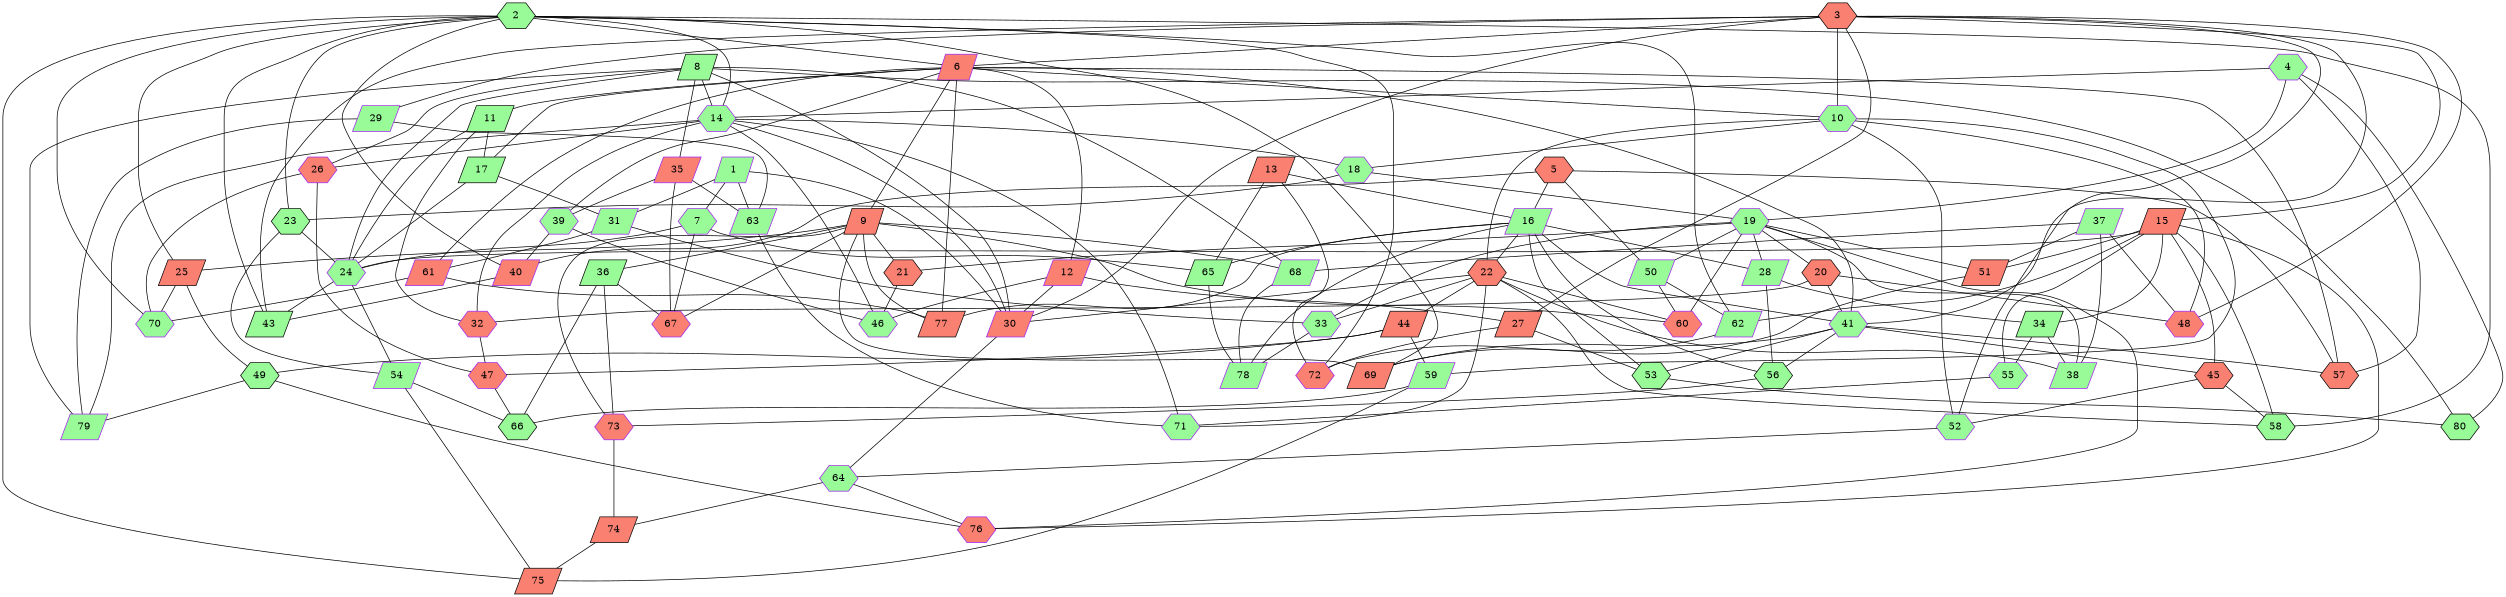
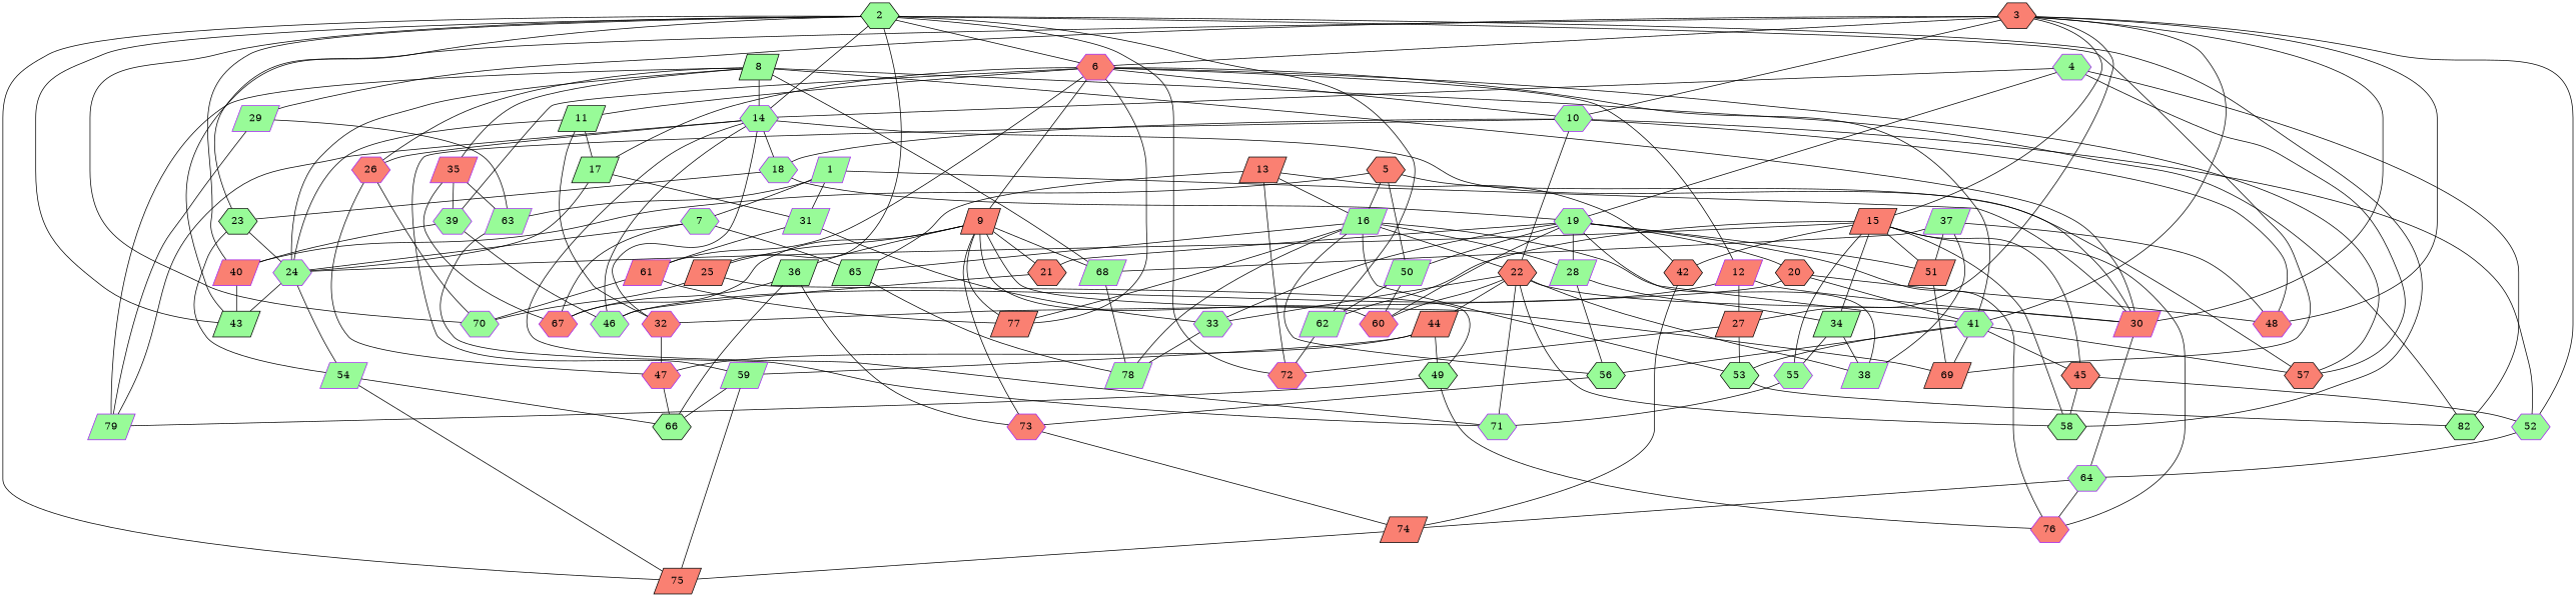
  graph {
    node [color=purple fillcolor=palegreen shape=hexagon style=filled]
    edge [weight=1.0]
    1 [shape=parallelogram]
    7
    30 [fillcolor=salmon shape=parallelogram]
    31 [shape=parallelogram]
    63 [shape=parallelogram]
    24
    65 [color=black shape=parallelogram]
    67 [fillcolor=salmon]
    64
    61 [fillcolor=salmon shape=parallelogram]
    33
    71
    2 [color=black]
-   6 [fillcolor=salmon shape=parallelogram]
+   6 [fillcolor=salmon]
    14
    23 [color=black]
    25 [color=black fillcolor=salmon shape=parallelogram]
    40 [fillcolor=salmon shape=parallelogram]
    43 [color=black shape=parallelogram]
    58 [color=black]
    62 [shape=parallelogram]
    69 [color=black fillcolor=salmon shape=parallelogram]
    70
    72 [fillcolor=salmon]
    75 [color=black fillcolor=salmon shape=parallelogram]
    10
    41
    57 [color=black fillcolor=salmon]
    9 [color=black fillcolor=salmon shape=parallelogram]
    11 [color=black shape=parallelogram]
    12 [fillcolor=salmon shape=parallelogram]
    17 [color=black shape=parallelogram]
    39
    77 [color=black fillcolor=salmon shape=parallelogram]
    26 [fillcolor=salmon]
    79 [shape=parallelogram]
    18
    32 [fillcolor=salmon]
    46
    54 [shape=parallelogram]
    49 [color=black]
    3 [color=black fillcolor=salmon]
    15 [color=black fillcolor=salmon shape=parallelogram]
    27 [color=black fillcolor=salmon shape=parallelogram]
    29 [shape=parallelogram]
    48 [fillcolor=salmon]
    52
    22 [color=black fillcolor=salmon]
    59 [shape=parallelogram]
+   42 [color=black fillcolor=salmon]
    34 [color=black shape=parallelogram]
    45 [color=black fillcolor=salmon]
    51 [color=black fillcolor=salmon shape=parallelogram]
    55
    76 [fillcolor=salmon]
    53 [color=black]
    56 [color=black]
    4
    19
-   80 [color=black]
+   80 [color=black label=82]
    50 [shape=parallelogram]
    21 [color=black fillcolor=salmon]
    60 [fillcolor=salmon]
    28 [shape=parallelogram]
    20 [color=black fillcolor=salmon]
    38 [shape=parallelogram]
    5 [color=black fillcolor=salmon]
    16 [shape=parallelogram]
    78 [shape=parallelogram]
    68 [shape=parallelogram]
    36 [color=black shape=parallelogram]
    73 [fillcolor=salmon]
    8 [color=black shape=parallelogram]
    35 [fillcolor=salmon shape=parallelogram]
    47 [fillcolor=salmon]
    66 [color=black]
    74 [color=black fillcolor=salmon shape=parallelogram]
    44 [color=black fillcolor=salmon shape=parallelogram]
    13 [color=black fillcolor=salmon shape=parallelogram]
    37 [shape=parallelogram]
    1 -- 7
    1 -- 30
    1 -- 31
    1 -- 63
    7 -- 24
    7 -- 65
    7 -- 67
    30 -- 64
    31 -- 61
    31 -- 33
    63 -- 71
    24 -- 43
    24 -- 54
    65 -- 78
    64 -- 76
    64 -- 74
    61 -- 70
    61 -- 77
    33 -- 78
    2 -- 6
    2 -- 14
    2 -- 23
    2 -- 25
    2 -- 40
    2 -- 43
    2 -- 58
    2 -- 62
    2 -- 69
    2 -- 70
    2 -- 72
    2 -- 75
    6 -- 61
    6 -- 10
    6 -- 41
    6 -- 57
    6 -- 9
    6 -- 11
    6 -- 12
    6 -- 17
    6 -- 39
    6 -- 77
    14 -- 30 [weight=2.0]
    14 -- 71
    14 -- 26
    14 -- 79
    14 -- 18
    14 -- 32
    14 -- 46
    23 -- 24
    23 -- 54
    25 -- 70
    25 -- 49
    40 -- 43
    62 -- 72
    10 -- 18
    10 -- 48
    10 -- 52
    10 -- 22
    10 -- 59
    41 -- 69
    41 -- 57
    41 -- 45
    41 -- 53
    41 -- 56
    9 -- 67
    9 -- 25
    9 -- 69
    9 -- 77
    9 -- 21
    9 -- 60
    9 -- 68
    9 -- 36
    9 -- 73
    11 -- 24
    11 -- 17
    11 -- 32
    12 -- 30
    12 -- 46
    12 -- 27
    17 -- 31
    17 -- 24
    39 -- 40
    39 -- 46
    26 -- 70
    26 -- 47
    18 -- 23
    18 -- 19
    32 -- 47
    54 -- 75
    54 -- 66
    49 -- 79
    49 -- 76
    3 -- 30
    3 -- 6
    3 -- 43
    3 -- 10 [weight=2.0]
    3 -- 41
    3 -- 15
    3 -- 27
    3 -- 29 [weight=2.0]
    3 -- 48
    3 -- 52
    15 -- 24
    15 -- 58
    15 -- 62
+   15 -- 42 [weight=2.0]
    15 -- 34
    15 -- 45
    15 -- 51
    15 -- 55 [weight=2.0]
    15 -- 76
    27 -- 72
    27 -- 53
    29 -- 63
    29 -- 79
    52 -- 64
    22 -- 30
    22 -- 33
    22 -- 71
    22 -- 58
    22 -- 60
    22 -- 38
    22 -- 44
    59 -- 75
    59 -- 66
+   42 -- 74
    34 -- 55
    34 -- 38
    45 -- 58
    45 -- 52
    51 -- 69
    55 -- 71
    53 -- 80
    56 -- 73
    4 -- 14
    4 -- 57
    4 -- 19
    4 -- 80
    19 -- 33
    19 -- 51
    19 -- 76
    19 -- 50
    19 -- 21 [weight=2.0]
    19 -- 60
    19 -- 28
    19 -- 20
    19 -- 38
    50 -- 62
    50 -- 60
    21 -- 46
    28 -- 34
    28 -- 56
    20 -- 41
    20 -- 32
    20 -- 48
    5 -- 40
    5 -- 57
    5 -- 50
    5 -- 16
    16 -- 65
    16 -- 41 [weight=2.0]
    16 -- 77
    16 -- 22 [weight=2.0]
    16 -- 53
    16 -- 56
    16 -- 28
    16 -- 78
    68 -- 78
    36 -- 67
    36 -- 73
    36 -- 66
    73 -- 74
    8 -- 30
    8 -- 24
    8 -- 14 [weight=2.0]
    8 -- 26
    8 -- 79
    8 -- 80 [weight=2.0]
    8 -- 68
    8 -- 35
    35 -- 63
    35 -- 67
    35 -- 39
    47 -- 66
    74 -- 75
    44 -- 49
    44 -- 59
    44 -- 47
    13 -- 65
    13 -- 72
+   13 -- 42
    13 -- 16
    37 -- 48
    37 -- 51
    37 -- 38
    37 -- 68
  }
